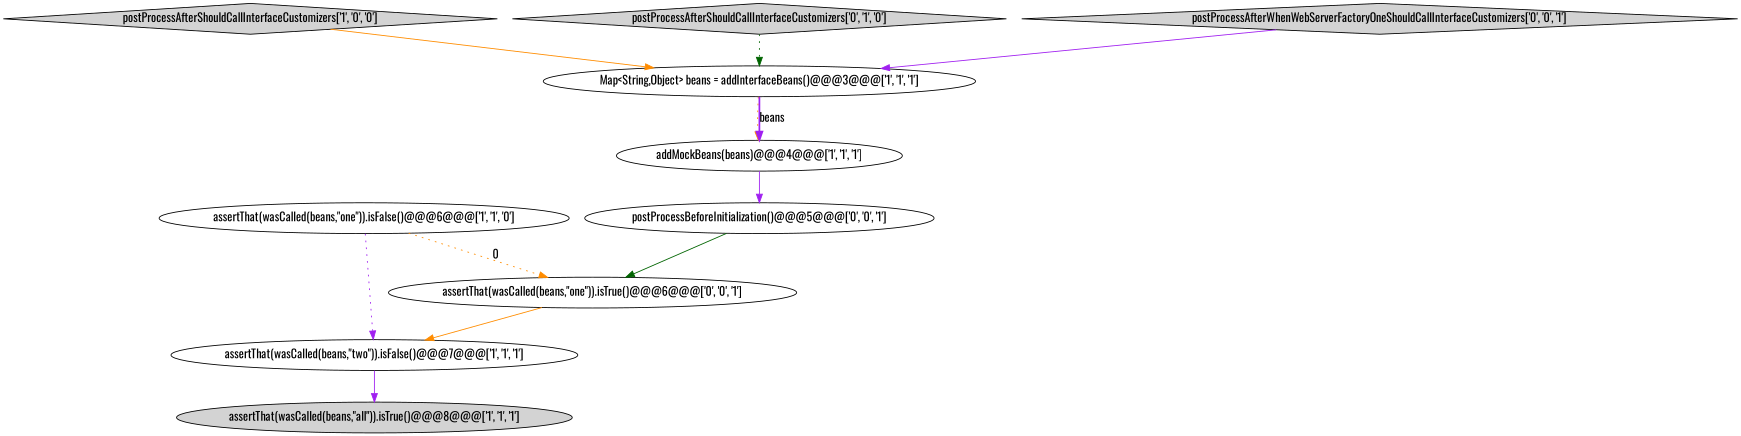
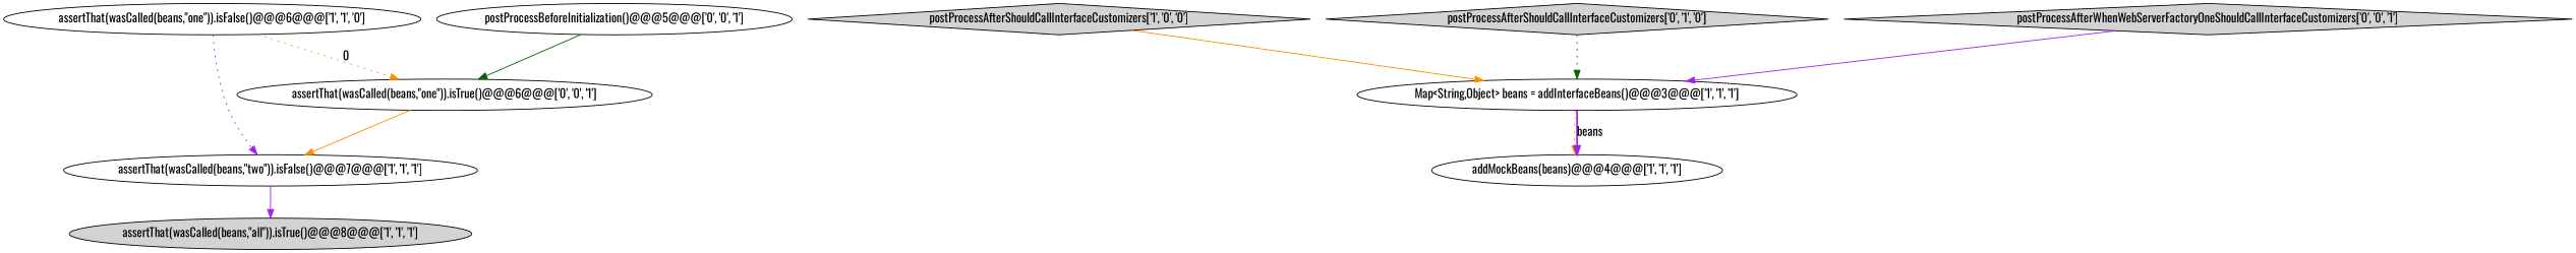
  digraph {
    fontname=Oswald
    node [fillcolor=white fontname=Oswald shape=ellipse style=filled]
    edge [color=purple fontname=Oswald style=solid]
    n1 [fillcolor=lightgray label="assertThat(wasCalled(beans,\"all\")).isTrue()@@@8@@@['1', '1', '1']"]
    n2 [label="assertThat(wasCalled(beans,\"one\")).isFalse()@@@6@@@['1', '1', '0']"]
    n3 [label="assertThat(wasCalled(beans,\"two\")).isFalse()@@@7@@@['1', '1', '1']"]
    n4 [label="assertThat(wasCalled(beans,\"one\")).isTrue()@@@6@@@['0', '0', '1']"]
    n5 [label="addMockBeans(beans)@@@4@@@['1', '1', '1']"]
    n6 [label="postProcessBeforeInitialization()@@@5@@@['0', '0', '1']"]
    n7 [fillcolor=lightgray label="postProcessAfterShouldCallInterfaceCustomizers['1', '0', '0']" shape=diamond]
    n8 [label="Map<String,Object> beans = addInterfaceBeans()@@@3@@@['1', '1', '1']"]
    n9 [fillcolor=lightgray label="postProcessAfterShouldCallInterfaceCustomizers['0', '1', '0']" shape=diamond]
    n10 [fillcolor=lightgray label="postProcessAfterWhenWebServerFactoryOneShouldCallInterfaceCustomizers['0', '0', '1']" shape=diamond]
    n2 -> n3 [style=dotted]
    n2 -> n4 [color=darkorange label=0 style=dotted]
    n3 -> n1
    n4 -> n3 [color=darkorange]
-   n5 -> n6
    n6 -> n4 [color=darkgreen]
    n7 -> n8 [color=darkorange]
    n8 -> n5 [color=darkorange style=dotted]
    n8 -> n5 [label=beans style=bold]
    n9 -> n8 [color=darkgreen style=dotted]
    n10 -> n8
  }
